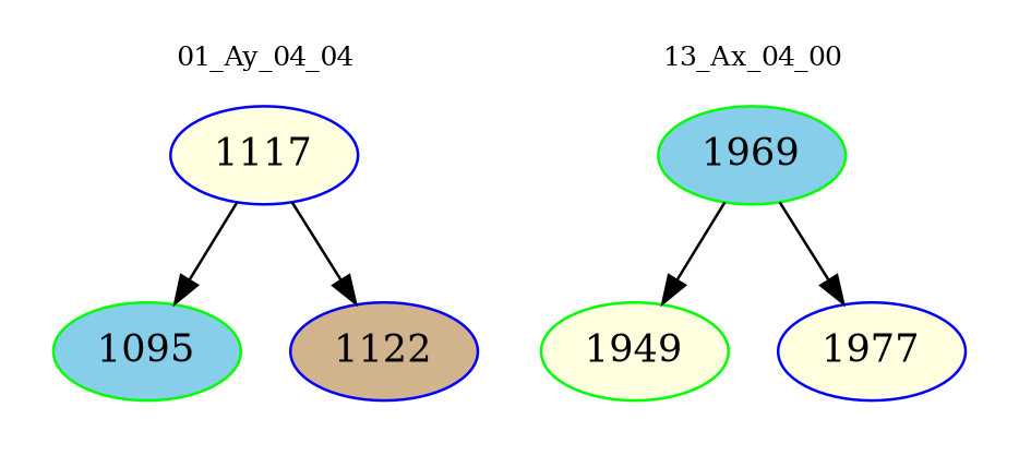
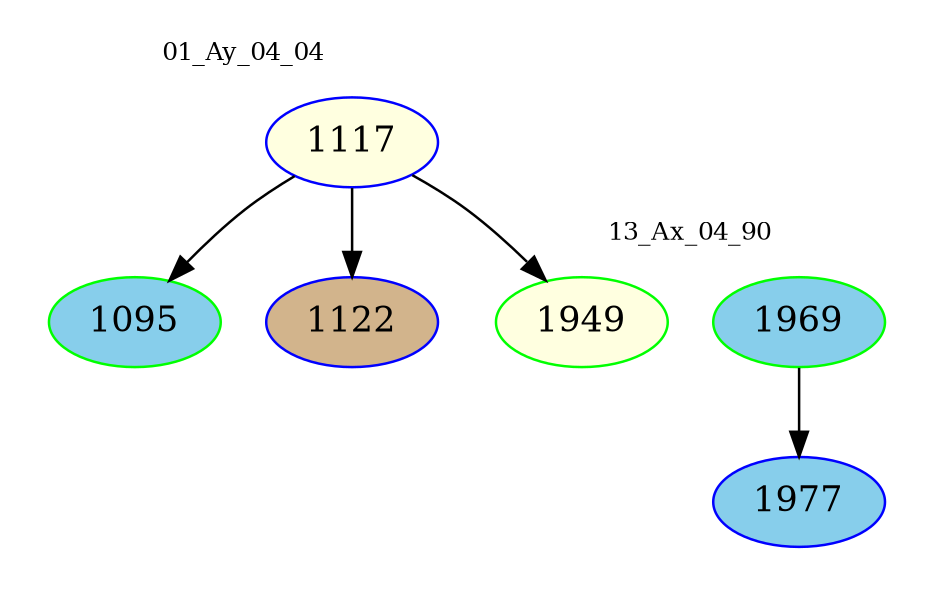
  digraph {
    node [color=blue fillcolor=skyblue style=filled]
    edge [color=black]
    n1 [fillcolor=lightyellow label=1117]
    n2 [color=green label=1095]
    n3 [fillcolor=tan label=1122]
    n4 [color=green label=1969]
    n5 [color=green fillcolor=lightyellow label=1949]
-   n6 [fillcolor=lightyellow label=1977]
+   n6 [label=1977]
    subgraph cluster_1 {
      color=white
      fontsize=10
      label="01_Ay_04_04"
      n1
      n2
      n3
    }
    subgraph cluster_2 {
      color=white
      fontsize=10
-     label="13_Ax_04_00"
+     label="13_Ax_04_90"
      n4
      n5
      n6
    }
    n1 -> n2
    n1 -> n3
-   n4 -> n5
+   n1 -> n5
    n4 -> n6
  }
